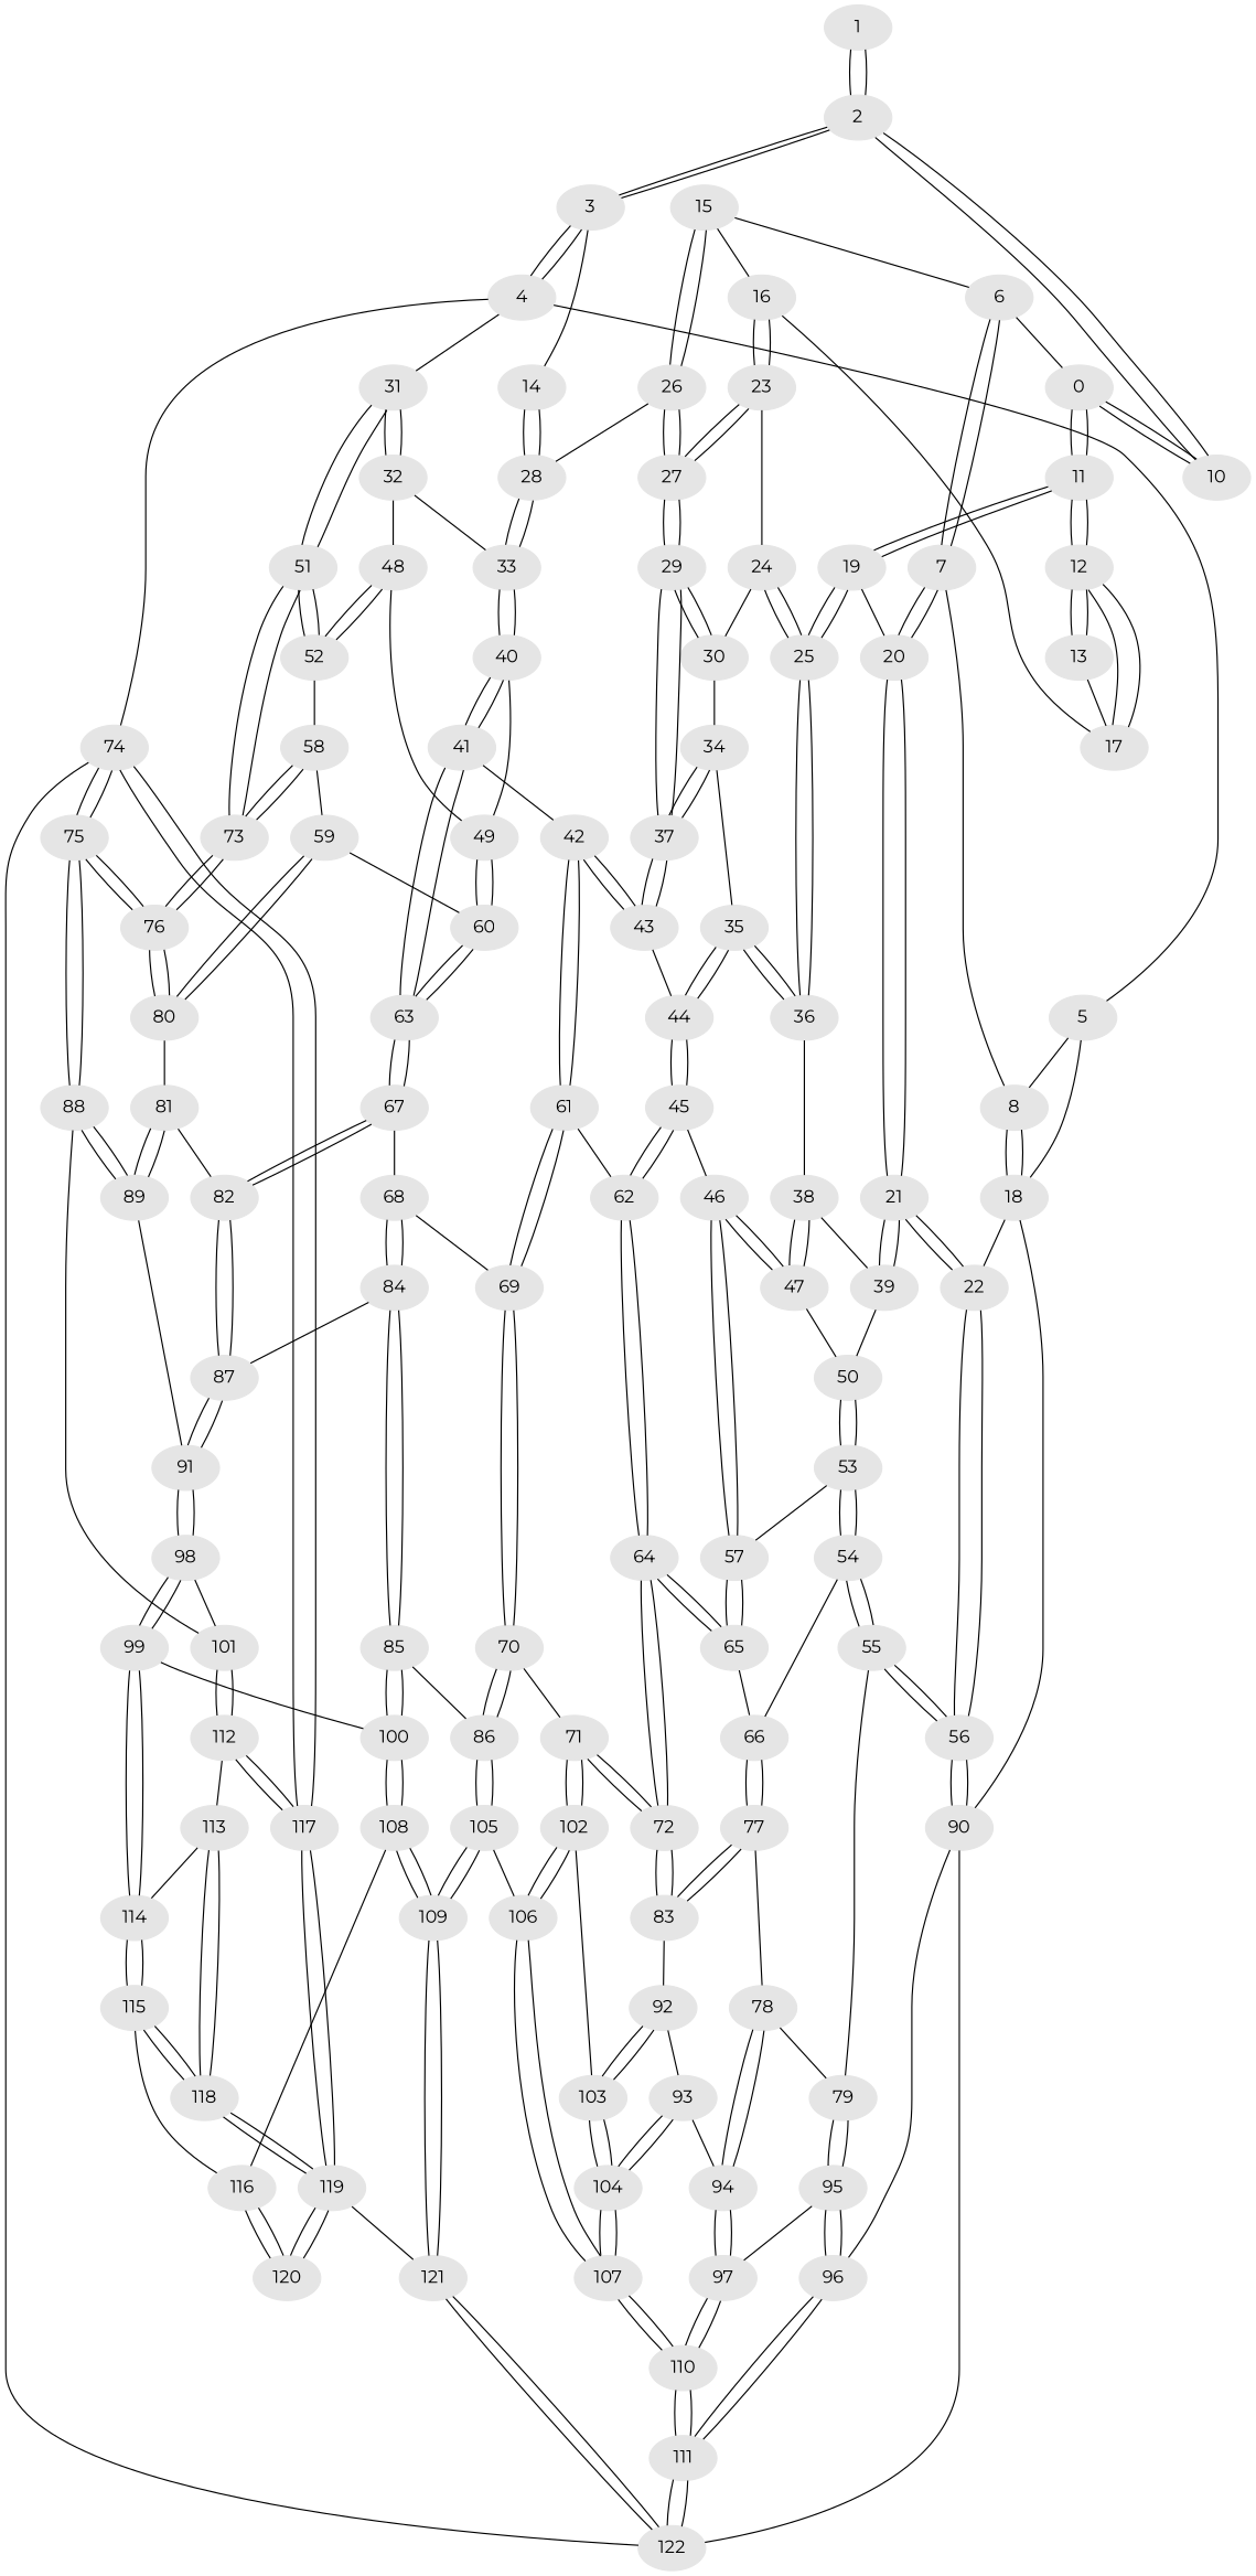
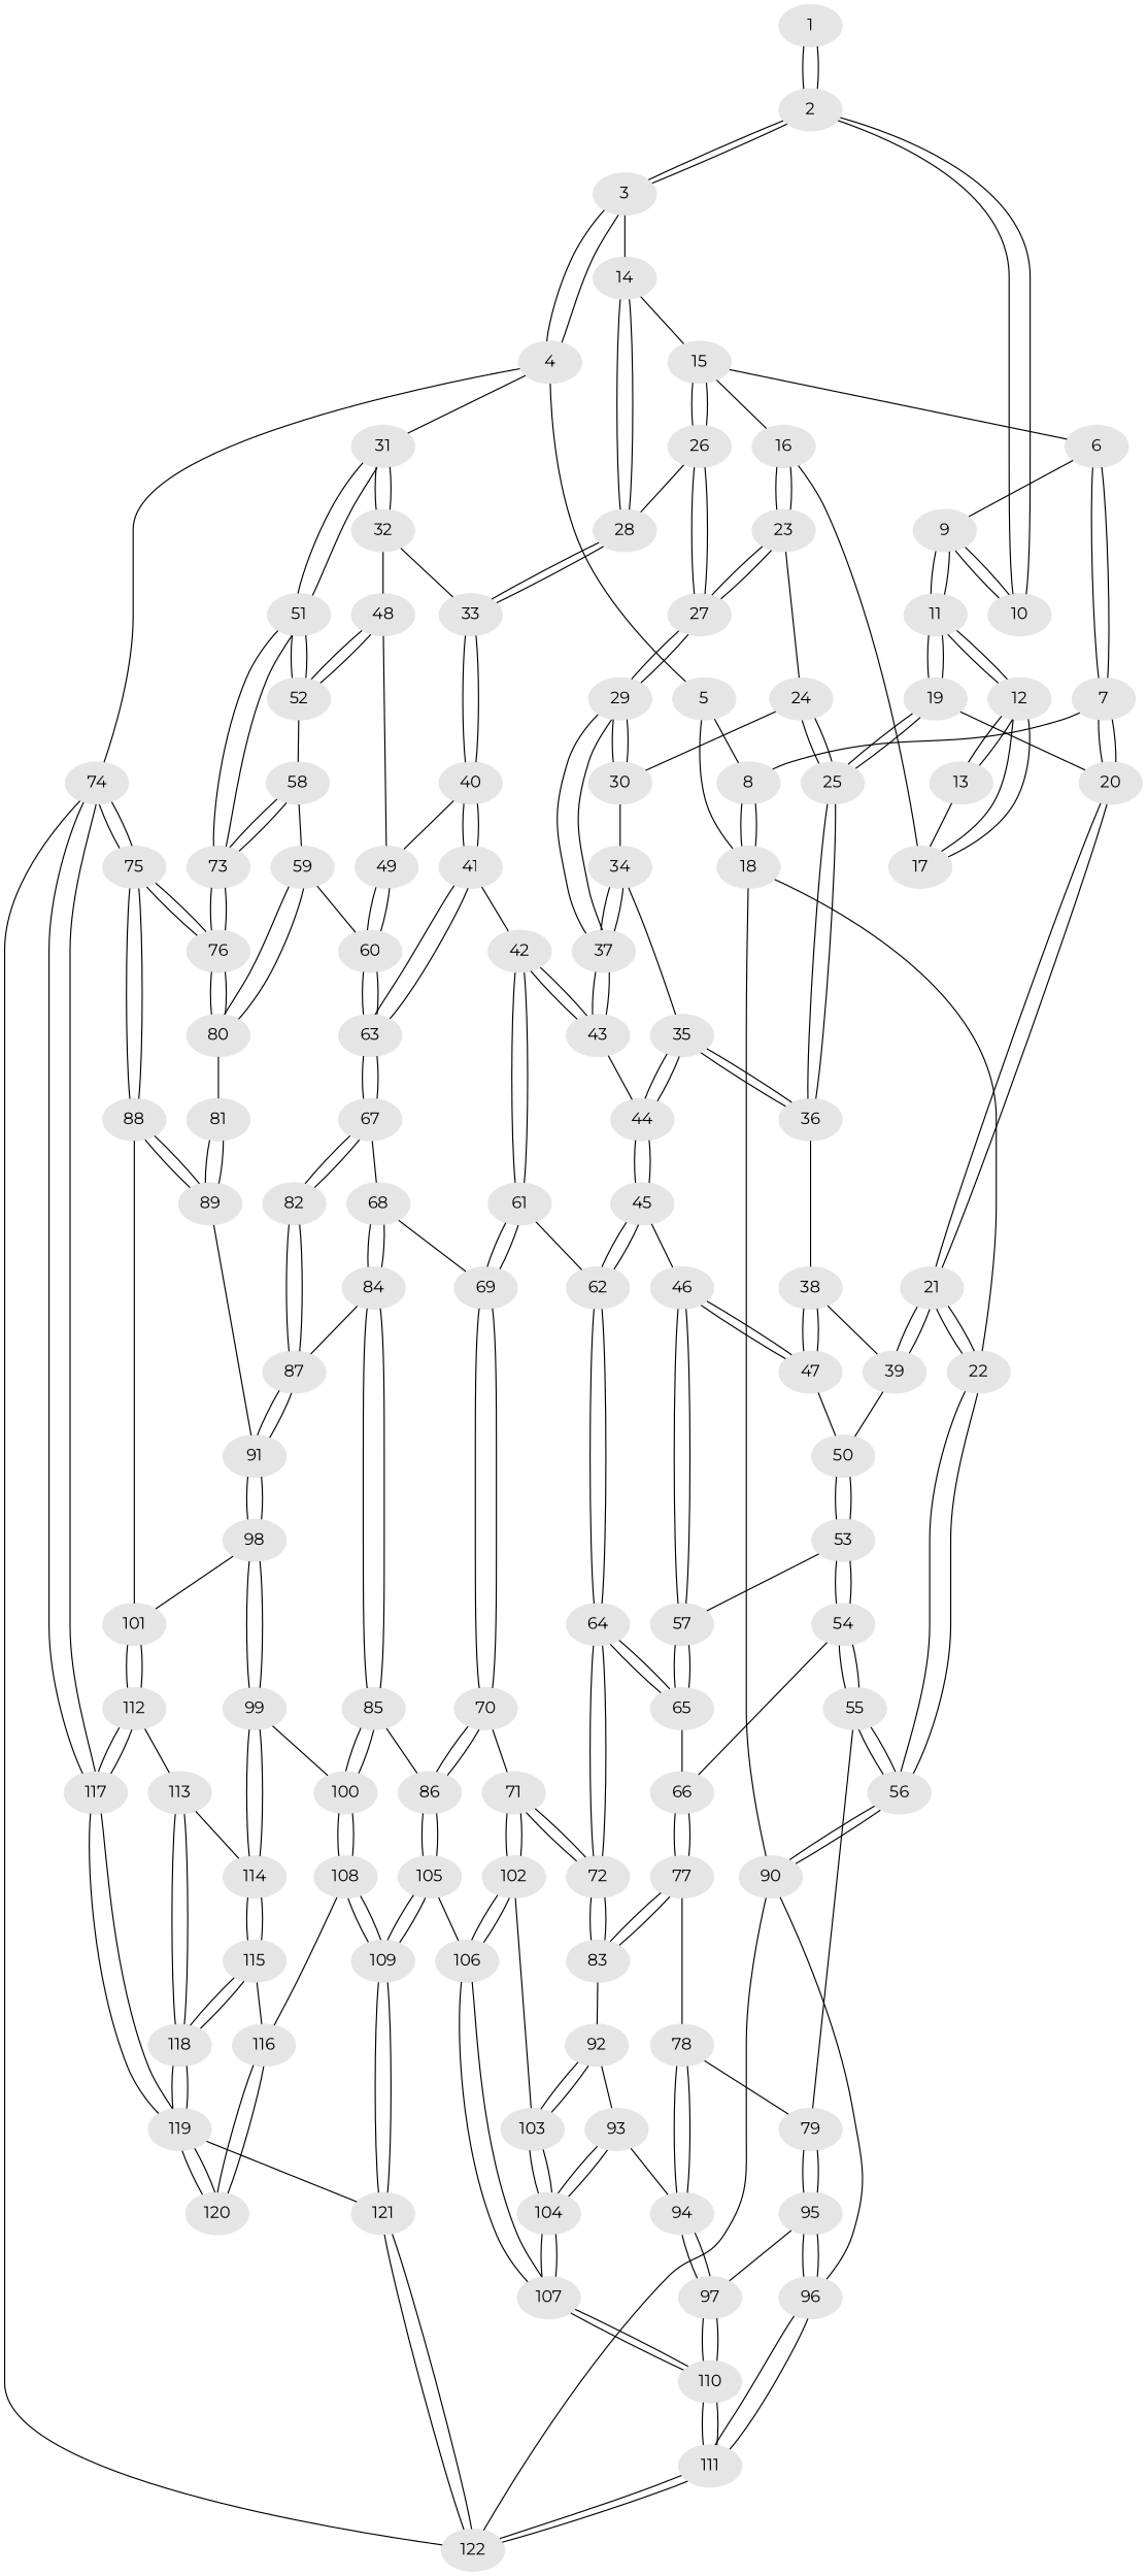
  graph {
    fontname=Montserrat
    node [color=gray90 fontname=Montserrat style=filled]
    edge [fontname=Montserrat]
    1
    2
    3
    10
    6
    7
-   9 [label=0]
+   9
    4
    14
    5
    31
    74
    15
    28
    8
    18
    32
    51
    75
    117
    122
    22
    90
    20
    11
    21
    12
    19
    13
    17
    25
    16
    26
    33
    23
    27
    24
    56
    96
    36
    39
    50
    30
    29
    34
    38
    37
    40
    43
    35
    48
    52
    73
    49
    41
    44
    45
    47
    53
    42
    63
    60
    61
    67
    62
    69
    46
    57
    64
    65
    58
    54
    76
    59
    55
    66
    79
    77
    95
    80
    81
    70
    72
    68
    82
    83
    78
    84
    87
    85
    71
    86
    102
    105
    103
    106
    92
    88
    119
    89
    101
    94
    97
    91
    93
    100
    108
    109
    98
    112
    111
    99
    104
    107
    110
    114
    115
    116
    113
    121
    120
    118
    1 -- 2
    1 -- 2
    2 -- 3
    2 -- 3
    2 -- 10
    2 -- 10
    3 -- 4
    3 -- 4
    3 -- 14
    6 -- 7
    6 -- 7
    6 -- 9
    7 -- 8
    7 -- 20
    7 -- 20
    9 -- 10
    9 -- 10
    9 -- 11
    9 -- 11
    4 -- 5
    4 -- 31
    4 -- 74
+   14 -- 15
    14 -- 28
    14 -- 28
    5 -- 8
    5 -- 18
    31 -- 32
    31 -- 32
    31 -- 51
    31 -- 51
    74 -- 75
    74 -- 75
    74 -- 117
    74 -- 117
    74 -- 122
    15 -- 6
    15 -- 16
    15 -- 26
    15 -- 26
    28 -- 33
    28 -- 33
    8 -- 18
    8 -- 18
    18 -- 22
    18 -- 90
    32 -- 33
    32 -- 48
    51 -- 52
    51 -- 52
    51 -- 73
    51 -- 73
    75 -- 76
    75 -- 76
    75 -- 88
    75 -- 88
    117 -- 119
    117 -- 119
    22 -- 56
    22 -- 56
    90 -- 122
    90 -- 96
    20 -- 21
    20 -- 21
    11 -- 12
    11 -- 12
    11 -- 19
    11 -- 19
    21 -- 22
    21 -- 22
    21 -- 39
    21 -- 39
    12 -- 13
    12 -- 13
    12 -- 17
    12 -- 17
    19 -- 20
    19 -- 25
    19 -- 25
    13 -- 17
    25 -- 36
    25 -- 36
    16 -- 17
    16 -- 23
    16 -- 23
    26 -- 28
    26 -- 27
    26 -- 27
    33 -- 40
    33 -- 40
    23 -- 27
    23 -- 27
    23 -- 24
    27 -- 29
    27 -- 29
    24 -- 25
    24 -- 25
    24 -- 30
    56 -- 90
    56 -- 90
    96 -- 111
    96 -- 111
    36 -- 38
    39 -- 50
    50 -- 53
    50 -- 53
    30 -- 34
    29 -- 30
    29 -- 30
    29 -- 37
    29 -- 37
    34 -- 37
    34 -- 37
    34 -- 35
    38 -- 39
    38 -- 47
    38 -- 47
    37 -- 43
    37 -- 43
    40 -- 49
    40 -- 41
    40 -- 41
    43 -- 44
    35 -- 36
    35 -- 36
    35 -- 44
    35 -- 44
    48 -- 52
    48 -- 52
    48 -- 49
    52 -- 58
    73 -- 76
    73 -- 76
    49 -- 60
    49 -- 60
    41 -- 42
    41 -- 63
    41 -- 63
    44 -- 45
    44 -- 45
    45 -- 62
    45 -- 62
    45 -- 46
    47 -- 50
    53 -- 57
    53 -- 54
    53 -- 54
    42 -- 43
    42 -- 43
    42 -- 61
    42 -- 61
    63 -- 67
    63 -- 67
    60 -- 63
    60 -- 63
    61 -- 62
    61 -- 69
    61 -- 69
    67 -- 68
    67 -- 82
    67 -- 82
    62 -- 64
    62 -- 64
    69 -- 70
    69 -- 70
    46 -- 47
    46 -- 47
    46 -- 57
    46 -- 57
    57 -- 65
    57 -- 65
    64 -- 65
    64 -- 65
    64 -- 72
    64 -- 72
    65 -- 66
    58 -- 73
    58 -- 73
    58 -- 59
    54 -- 55
    54 -- 55
    54 -- 66
    76 -- 80
    76 -- 80
    59 -- 60
    59 -- 80
    59 -- 80
    55 -- 56
    55 -- 56
    55 -- 79
    66 -- 77
    66 -- 77
    79 -- 95
    79 -- 95
    77 -- 83
    77 -- 83
    77 -- 78
    95 -- 96
    95 -- 96
    95 -- 97
    80 -- 81
-   81 -- 82
    81 -- 89
    81 -- 89
    70 -- 71
    70 -- 86
    70 -- 86
    72 -- 83
    72 -- 83
    68 -- 69
    68 -- 84
    68 -- 84
    82 -- 87
    82 -- 87
    83 -- 92
    78 -- 79
    78 -- 94
    78 -- 94
    84 -- 87
    84 -- 85
    84 -- 85
    87 -- 91
    87 -- 91
    85 -- 86
    85 -- 100
    85 -- 100
    71 -- 72
    71 -- 72
    71 -- 102
    71 -- 102
    86 -- 105
    86 -- 105
    102 -- 103
    102 -- 106
    102 -- 106
    105 -- 106
    105 -- 109
    105 -- 109
    103 -- 104
    103 -- 104
    106 -- 107
    106 -- 107
    92 -- 103
    92 -- 103
    92 -- 93
    88 -- 89
    88 -- 89
    88 -- 101
    119 -- 121
    119 -- 120
    119 -- 120
    89 -- 91
    101 -- 112
    101 -- 112
    94 -- 97
    94 -- 97
    97 -- 110
    97 -- 110
    91 -- 98
    91 -- 98
    93 -- 94
    93 -- 104
    93 -- 104
    100 -- 108
    100 -- 108
    108 -- 109
    108 -- 109
    108 -- 116
    109 -- 121
    109 -- 121
    98 -- 101
    98 -- 99
    98 -- 99
    112 -- 117
    112 -- 117
    112 -- 113
    111 -- 122
    111 -- 122
    99 -- 100
    99 -- 114
    99 -- 114
    104 -- 107
    104 -- 107
    107 -- 110
    107 -- 110
    110 -- 111
    110 -- 111
    114 -- 115
    114 -- 115
    115 -- 116
    115 -- 118
    115 -- 118
    116 -- 120
    116 -- 120
    113 -- 114
    113 -- 118
    113 -- 118
    121 -- 122
    121 -- 122
    118 -- 119
    118 -- 119
  }
